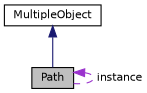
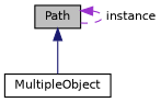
  digraph {
    node [color=black fontname=Helvetica fontsize=10 shape=record style=filled]
    edge [dir=back fontname=Helvetica fontsize=10 labelfontname=Helvetica labelfontsize=10]
    n1 [fillcolor=grey75 fontcolor=black height=0.2 label=Path width=0.4]
    n2 [fillcolor=white height=0.2 label=MultipleObject width=0.4]
    n1 -> n1 [color=darkorchid3 label=" instance" style=dashed]
-   n2 -> n1 [color=midnightblue style=solid]
+   n1 -> n2 [color=midnightblue style=solid]
  }
